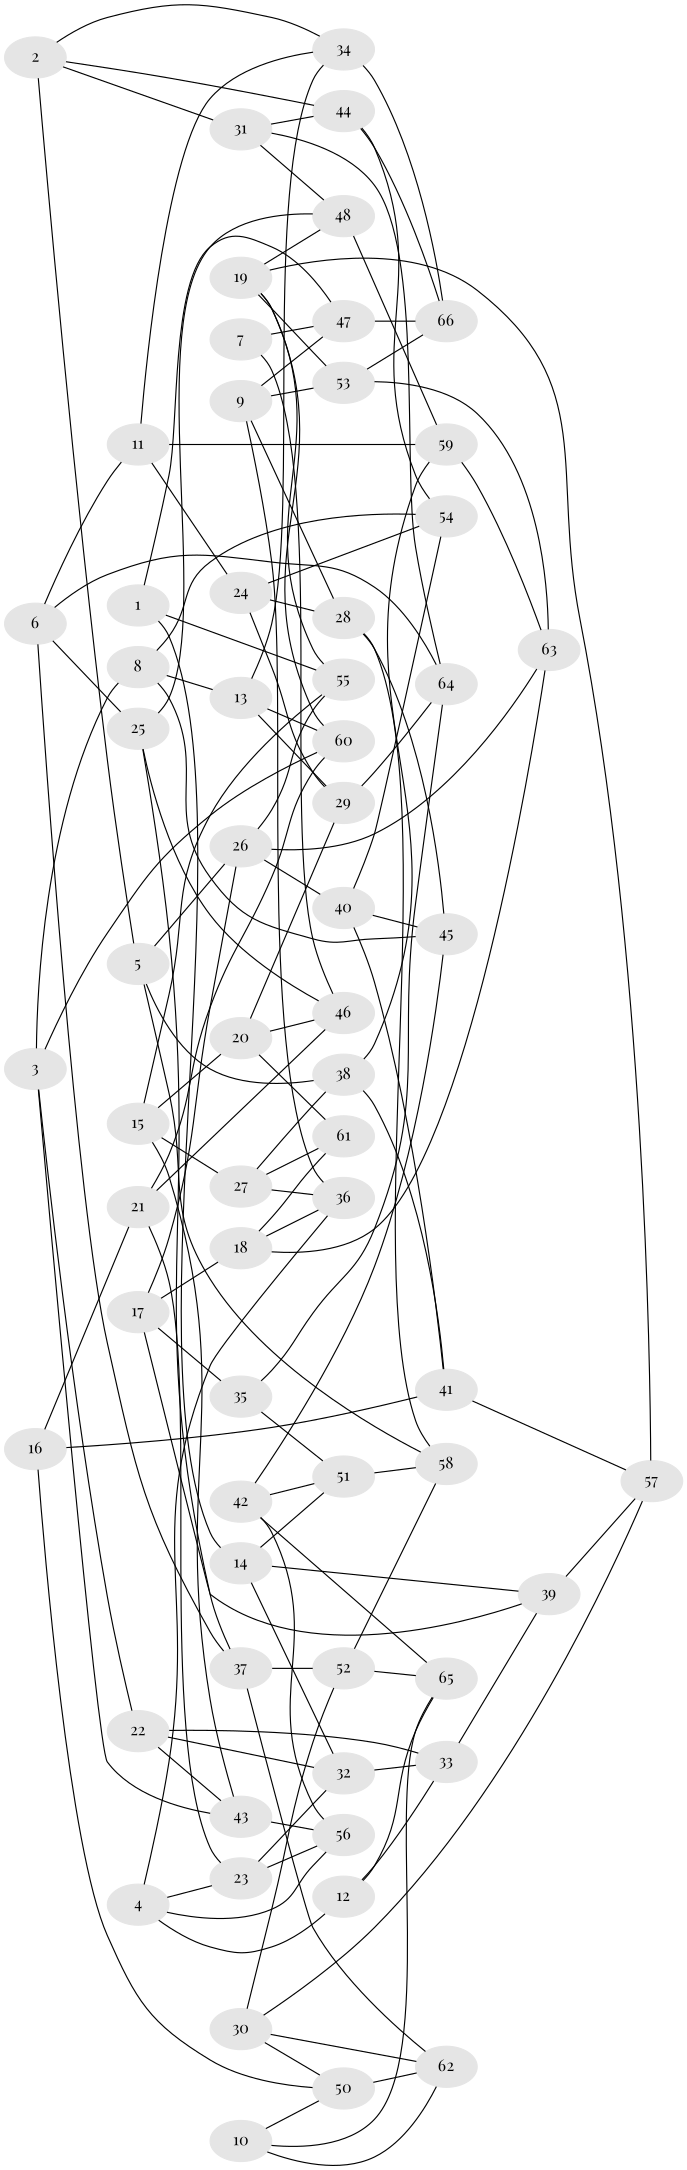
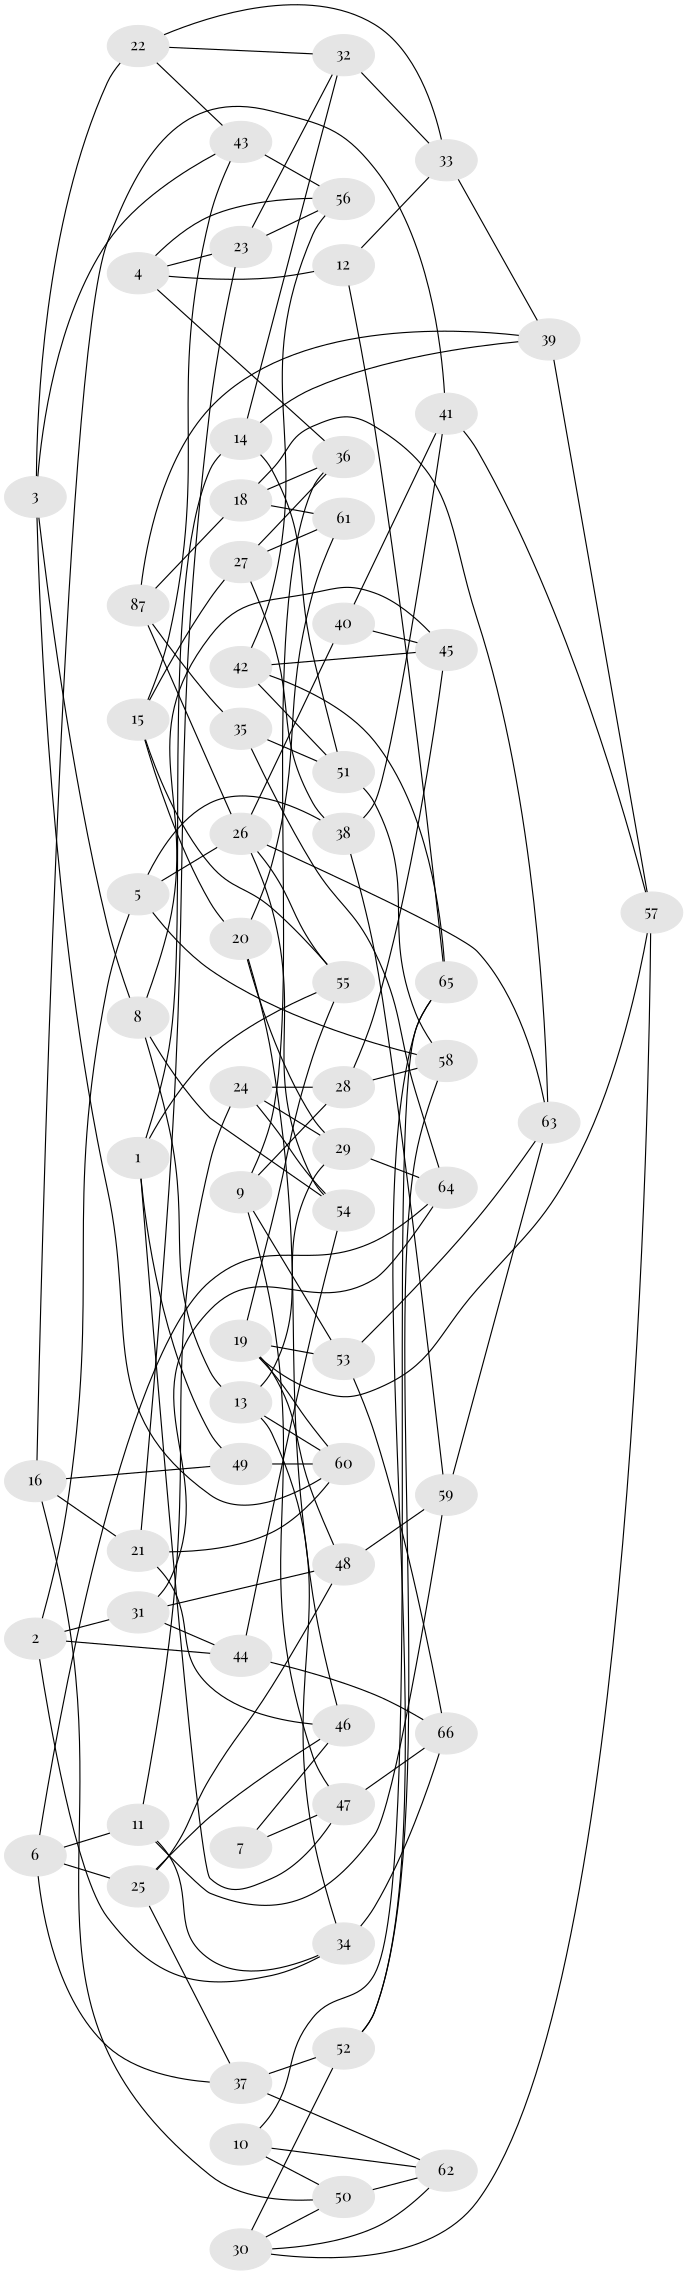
  graph {
    fontname="Playfair Display"
    rankdir=LR
    node [color=gray90 fontname="Playfair Display" style=filled]
    edge [fontname="Playfair Display"]
    1
    14
    47
+   49
    55
    32
    39
    51
    66
    60
    2
    5
    31
    34
    44
    26
    38
    58
    64
    48
    54
    3
    8
    22
    43
    13
    45
    33
    56
    4
    12
    23
    36
    65
    63
    40
    59
    41
    6
    11
    25
    37
    24
    46
    62
    52
    7
    35
    29
    9
    28
    53
    10
    50
    57
    15
    20
    27
    61
    16
    21
-   17
+   17 [label=87]
    18
    19
    30
    42
    1 -- 14
    1 -- 47
+   1 -- 49
    1 -- 55
    14 -- 32
    14 -- 39
    14 -- 51
    47 -- 66
+   49 -- 60
    32 -- 33
    39 -- 57
    51 -- 58
    2 -- 5
    2 -- 31
    2 -- 34
    2 -- 44
    5 -- 26
    5 -- 38
    5 -- 58
    31 -- 44
    31 -- 64
    31 -- 48
    34 -- 66
    44 -- 66
    44 -- 54
    26 -- 55
    26 -- 63
    26 -- 40
    38 -- 59
    38 -- 41
    48 -- 59
    3 -- 60
    3 -- 8
    3 -- 22
    3 -- 43
    8 -- 54
    8 -- 13
    8 -- 45
    22 -- 32
    22 -- 43
    22 -- 33
    43 -- 56
    13 -- 60
    13 -- 34
    13 -- 29
    33 -- 39
    4 -- 56
    4 -- 12
    4 -- 23
    4 -- 36
    12 -- 33
    12 -- 65
    23 -- 32
    23 -- 56
-   40 -- 54
+   26 -- 54
    40 -- 45
    40 -- 41
    59 -- 63
    41 -- 57
    6 -- 64
    6 -- 11
    6 -- 25
    6 -- 37
    11 -- 34
    11 -- 59
    11 -- 24
    25 -- 48
    25 -- 37
    25 -- 46
    37 -- 62
    37 -- 52
    24 -- 54
    24 -- 29
    24 -- 28
    52 -- 58
    52 -- 65
    7 -- 47
    7 -- 46
    35 -- 51
    35 -- 64
    29 -- 64
    9 -- 47
    9 -- 36
    9 -- 28
    9 -- 53
    28 -- 58
    28 -- 45
    53 -- 66
    53 -- 63
    10 -- 65
    10 -- 62
    10 -- 50
    50 -- 62
    15 -- 55
    15 -- 43
    15 -- 20
    15 -- 27
    20 -- 46
    20 -- 29
    20 -- 61
    27 -- 38
    27 -- 36
    27 -- 61
+   16 -- 49
    16 -- 41
    16 -- 50
    16 -- 21
    21 -- 60
    21 -- 23
    21 -- 46
    17 -- 39
    17 -- 26
    17 -- 35
    17 -- 18
    18 -- 36
    18 -- 63
    18 -- 61
    19 -- 55
    19 -- 60
    19 -- 48
    19 -- 53
    19 -- 57
    30 -- 62
    30 -- 52
    30 -- 50
    30 -- 57
    42 -- 51
    42 -- 45
    42 -- 56
    42 -- 65
  }
